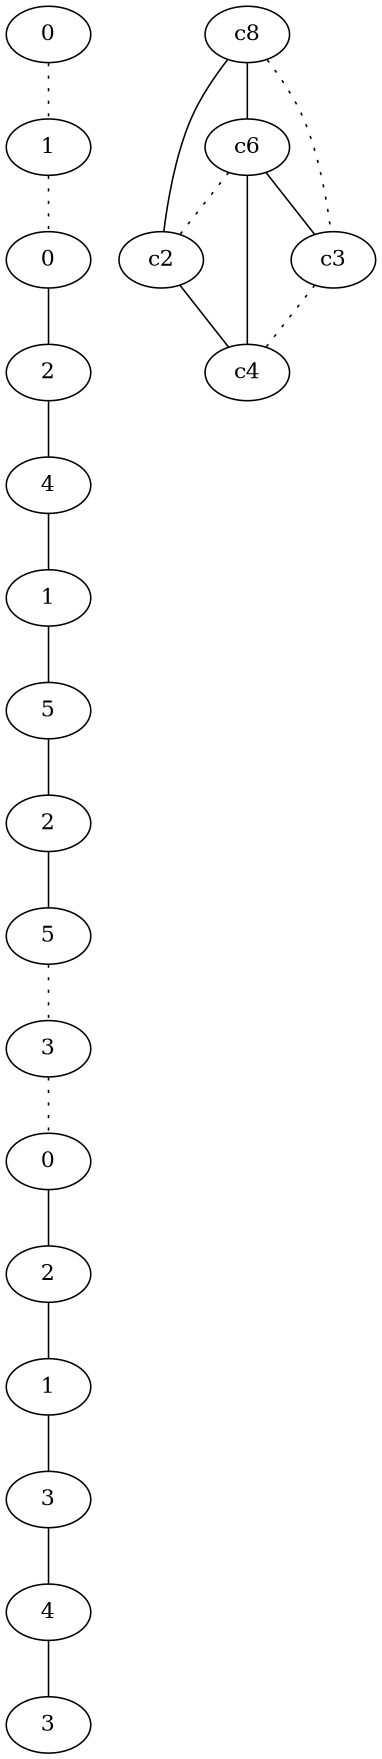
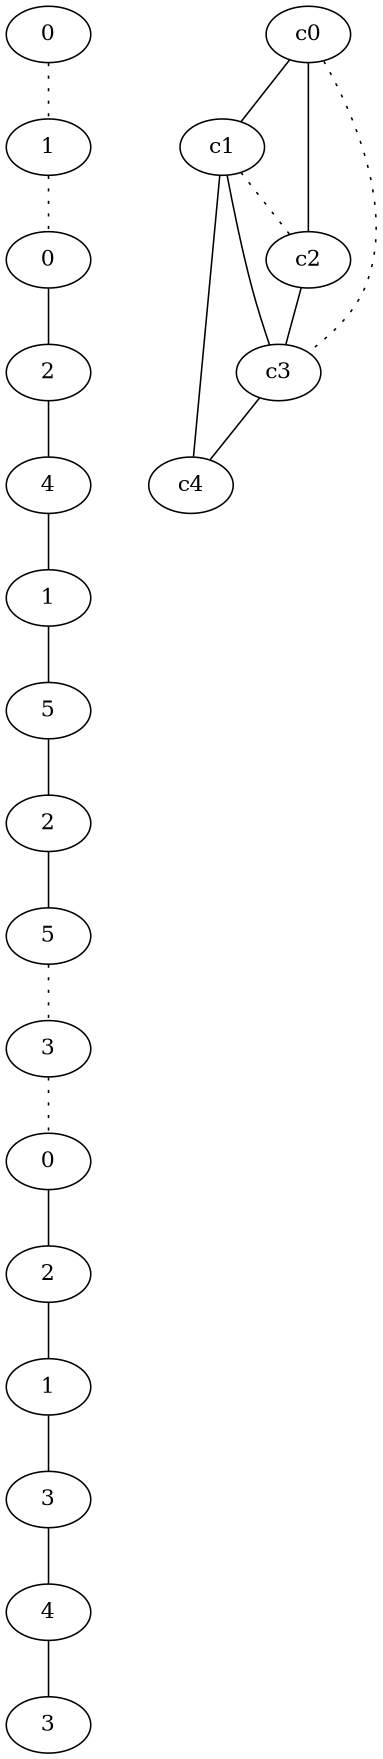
  graph {
    n1 [label=0]
    n2 [label=1]
    n3 [label=0]
    n4 [label=2]
    n5 [label=4]
    n6 [label=1]
    n7 [label=5]
    n8 [label=2]
    n9 [label=5]
    n10 [label=3]
    n11 [label=0]
    n12 [label=2]
    n13 [label=1]
    n14 [label=3]
    n15 [label=4]
    n16 [label=3]
-   c0 [label=c8]
-   c1 [label=c6]
+   c0
+   c1
    c2
    c3
    c4
    n1 -- n2 [style=dotted]
    n2 -- n3 [style=dotted]
    n3 -- n4
    n4 -- n5
    n5 -- n6
    n6 -- n7
    n7 -- n8
    n8 -- n9
    n9 -- n10 [style=dotted]
    n10 -- n11 [style=dotted]
    n11 -- n12
    n12 -- n13
    n13 -- n14
    n14 -- n15
    n15 -- n16
    c0 -- c1 [style=solid]
    c0 -- c2
    c0 -- c3 [style=dotted]
    c1 -- c2 [style=dotted]
    c1 -- c3
    c1 -- c4
-   c2 -- c4
-   c3 -- c4 [style=dotted]
+   c2 -- c3
+   c3 -- c4
  }
